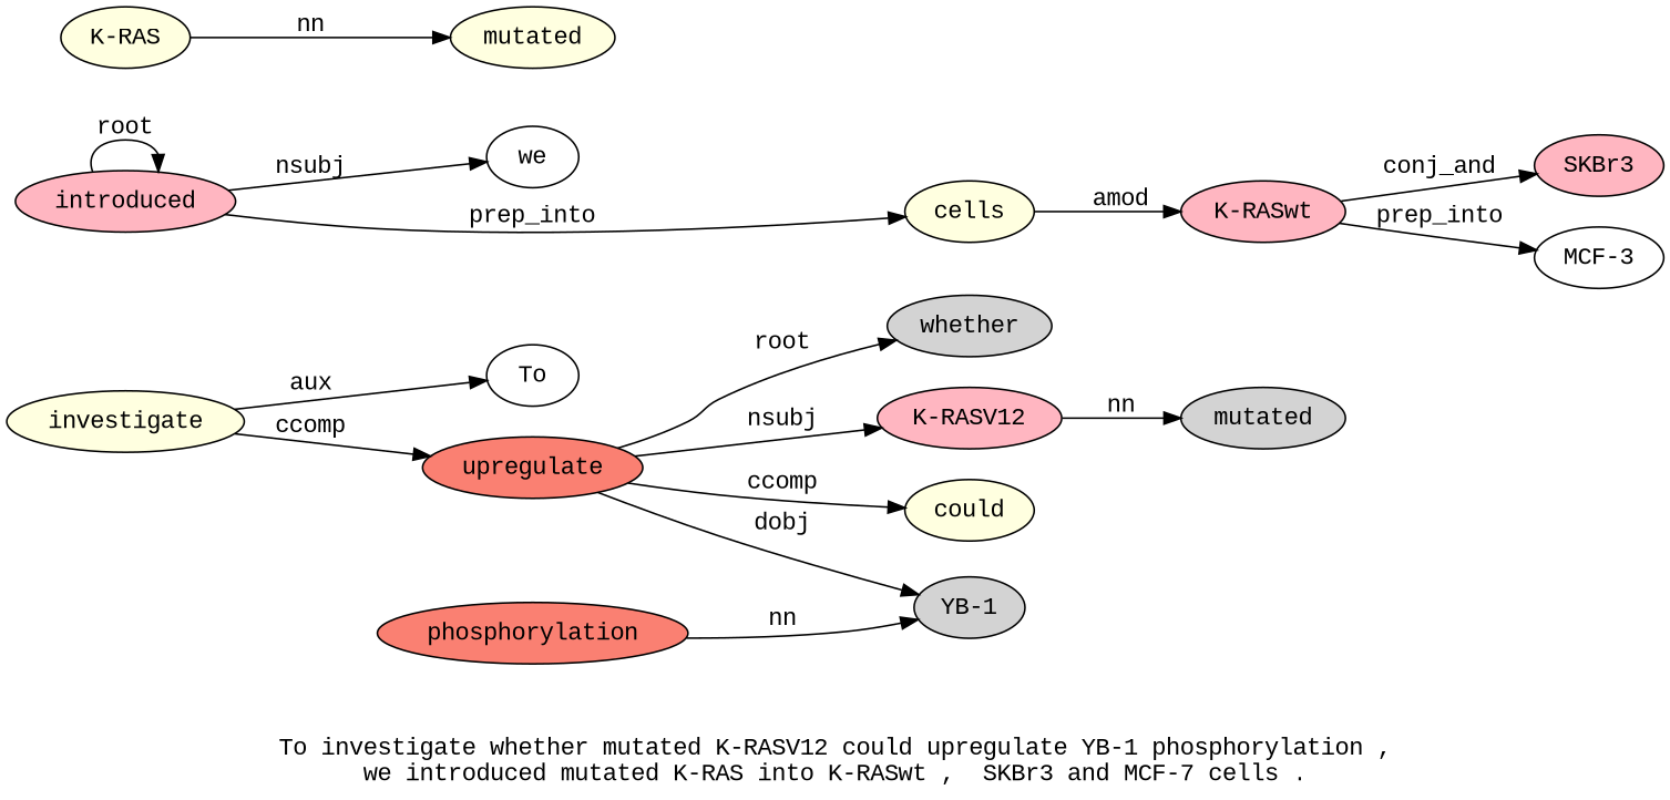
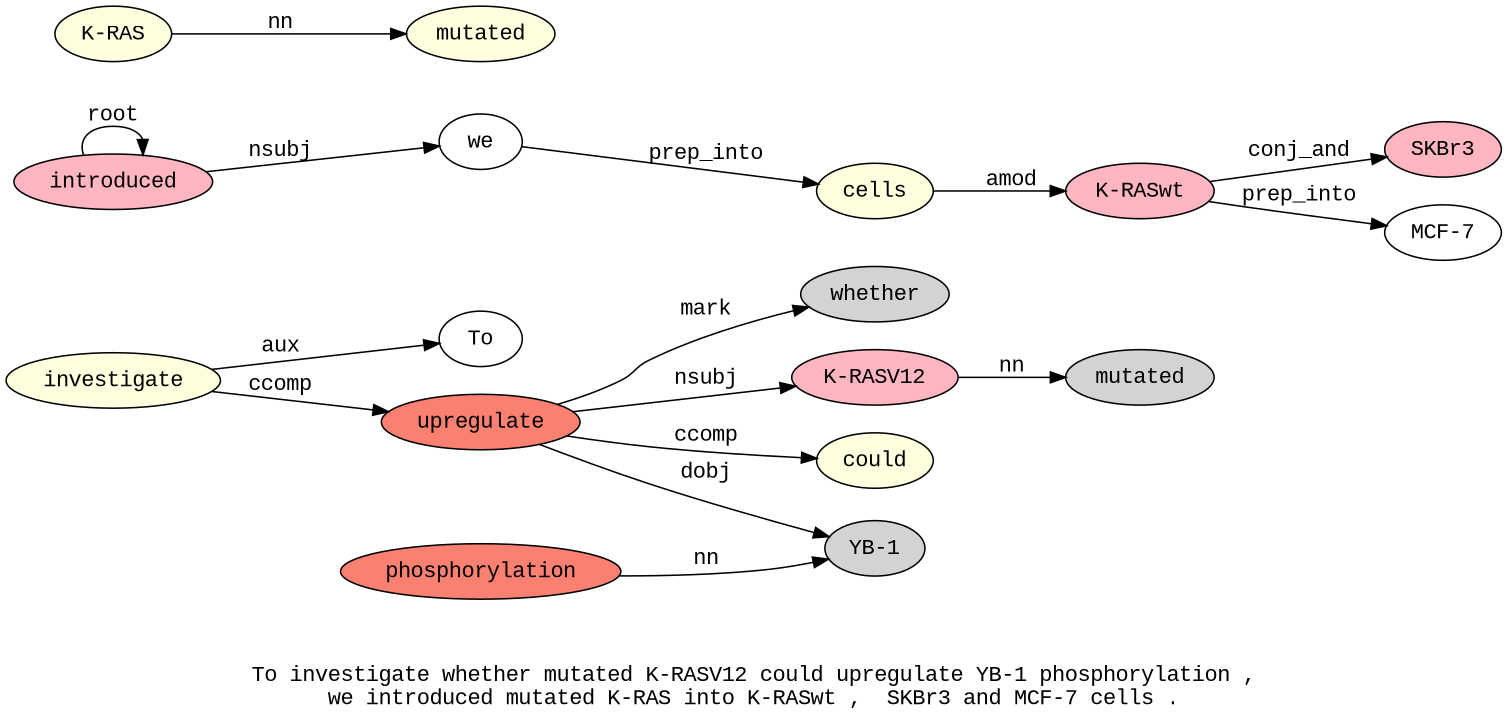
  digraph {
    fontname="Liberation Mono"
    label="To investigate whether mutated K-RASV12 could upregulate YB-1 phosphorylation ,\nwe introduced mutated K-RAS into K-RASwt ,  SKBr3 and MCF-7 cells ."
    rankdir=LR
    node [fillcolor=lightyellow fontname="Liberation Mono" style=filled]
    edge [fontname="Liberation Mono"]
    n1 [label=investigate]
    n2 [fillcolor=white label=To]
    n3 [fillcolor=salmon label=upregulate]
    n4 [fillcolor=lightgrey label=whether]
    n5 [fillcolor=lightpink label="K-RASV12"]
    n6 [label=could]
    n7 [fillcolor=lightgrey label="YB-1"]
    n8 [fillcolor=lightpink label=introduced]
    n9 [fillcolor=white label=we]
    n10 [label=cells]
    n11 [label="K-RAS"]
    n12 [label=mutated]
    n13 [fillcolor=lightpink label="K-RASwt"]
    n14 [fillcolor=lightgrey label=mutated]
    n15 [fillcolor=salmon label=phosphorylation]
    n16 [fillcolor=lightpink label=SKBr3]
-   n17 [fillcolor=white label="MCF-3"]
+   n17 [fillcolor=white label="MCF-7"]
    n1 -> n2 [label=aux]
    n1 -> n3 [label=ccomp]
-   n3 -> n4 [label=root]
+   n3 -> n4 [label=mark]
    n3 -> n5 [label=nsubj]
    n3 -> n6 [label=ccomp]
    n3 -> n7 [label=dobj]
    n5 -> n14 [label=nn]
    n8 -> n8 [label=root]
    n8 -> n9 [label=nsubj]
-   n8 -> n10 [label=prep_into]
+   n9 -> n10 [label=prep_into]
    n10 -> n13 [label=amod]
    n11 -> n12 [label=nn]
    n13 -> n16 [label=conj_and]
    n13 -> n17 [label=prep_into]
    n15 -> n7 [label=nn]
  }
